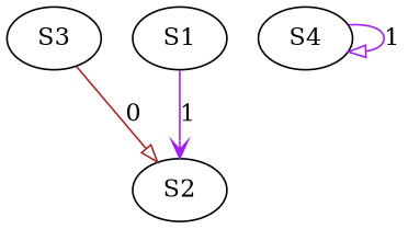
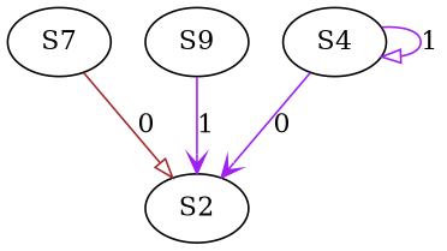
  strict digraph {
    edge [arrowhead=onormal color=purple]
-   S3
+   S3 [label=S7]
    S2
-   S1
+   S1 [label=S9]
    S4
    S3 -> S2 [color=brown label=0]
    S1 -> S2 [arrowhead=vee label=1]
+   S4 -> S2 [arrowhead=vee label=0]
    S4 -> S4 [label=1]
  }
